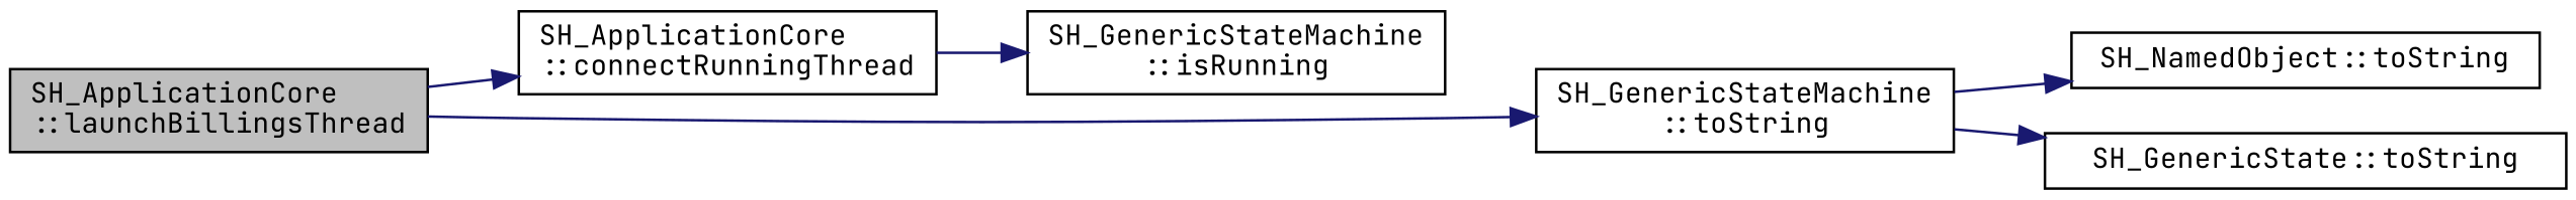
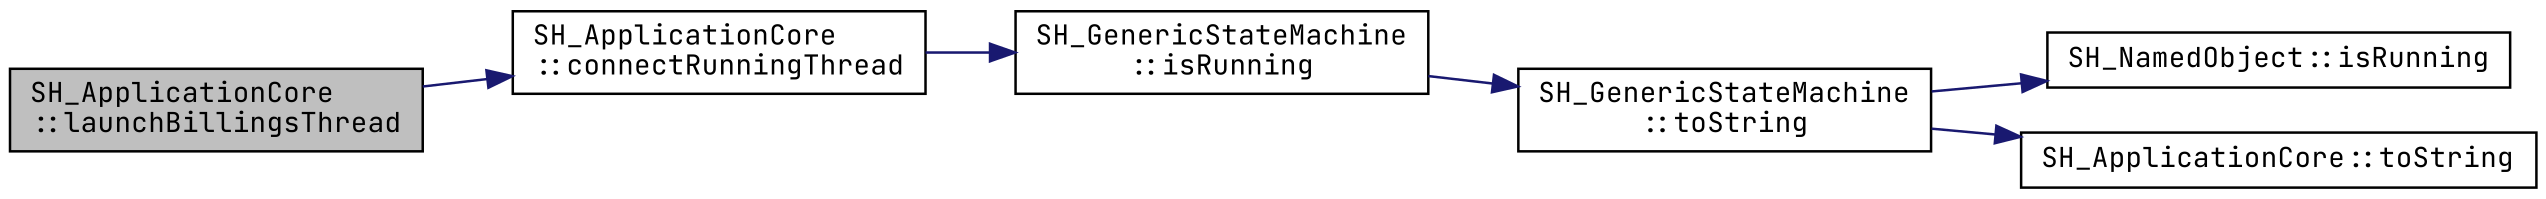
  digraph {
    fontname="JetBrains Mono"
    rankdir=LR
    node [color=black fontname="JetBrains Mono" fontsize=11 shape=record]
    edge [color=midnightblue fontname="JetBrains Mono" fontsize=11 labelfontname=Verdana labelfontsize=11 style=solid]
    n1 [fillcolor=grey75 fontcolor=black height=0.2 label="SH_ApplicationCore\l::launchBillingsThread" style=filled width=0.4]
    n2 [height=0.2 label="SH_ApplicationCore\l::connectRunningThread" width=0.4]
    n3 [height=0.2 label="SH_GenericStateMachine\l::toString" width=0.4]
    n4 [height=0.2 label="SH_GenericStateMachine\l::isRunning" width=0.4]
-   n5 [height=0.2 label="SH_NamedObject::toString" width=0.4]
-   n6 [height=0.2 label="SH_GenericState::toString" width=0.4]
+   n5 [height=0.2 label="SH_NamedObject::isRunning" width=0.4]
+   n6 [height=0.2 label="SH_ApplicationCore::toString" width=0.4]
    n1 -> n2
-   n1 -> n3
+   n4 -> n3
    n2 -> n4
    n3 -> n5
    n3 -> n6
  }
